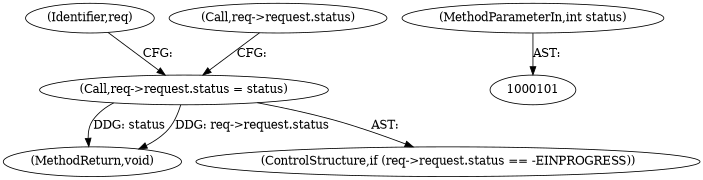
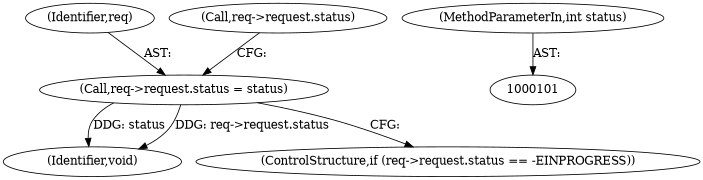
  digraph {
    n1 [label="(Call,req->request.status = status)"]
-   n2 [label="(MethodReturn,void)"]
+   n2 [label="(Identifier,void)"]
    n3 [label="(ControlStructure,if (req->request.status == -EINPROGRESS))"]
    n4 [label="(MethodParameterIn,int status)"]
    1000101
    n6 [label="(Identifier,req)"]
    n7 [label="(Call,req->request.status)"]
    n1 -> n2 [label="DDG: status"]
    n1 -> n2 [label="DDG: req->request.status"]
-   n1 -> n3 [label="AST: "]
+   n1 -> n3 [label="CFG: "]
    n4 -> 1000101 [label="AST: "]
-   n6 -> n1 [label="CFG: "]
+   n6 -> n1 [label="AST: "]
    n7 -> n1 [label="CFG: "]
  }
